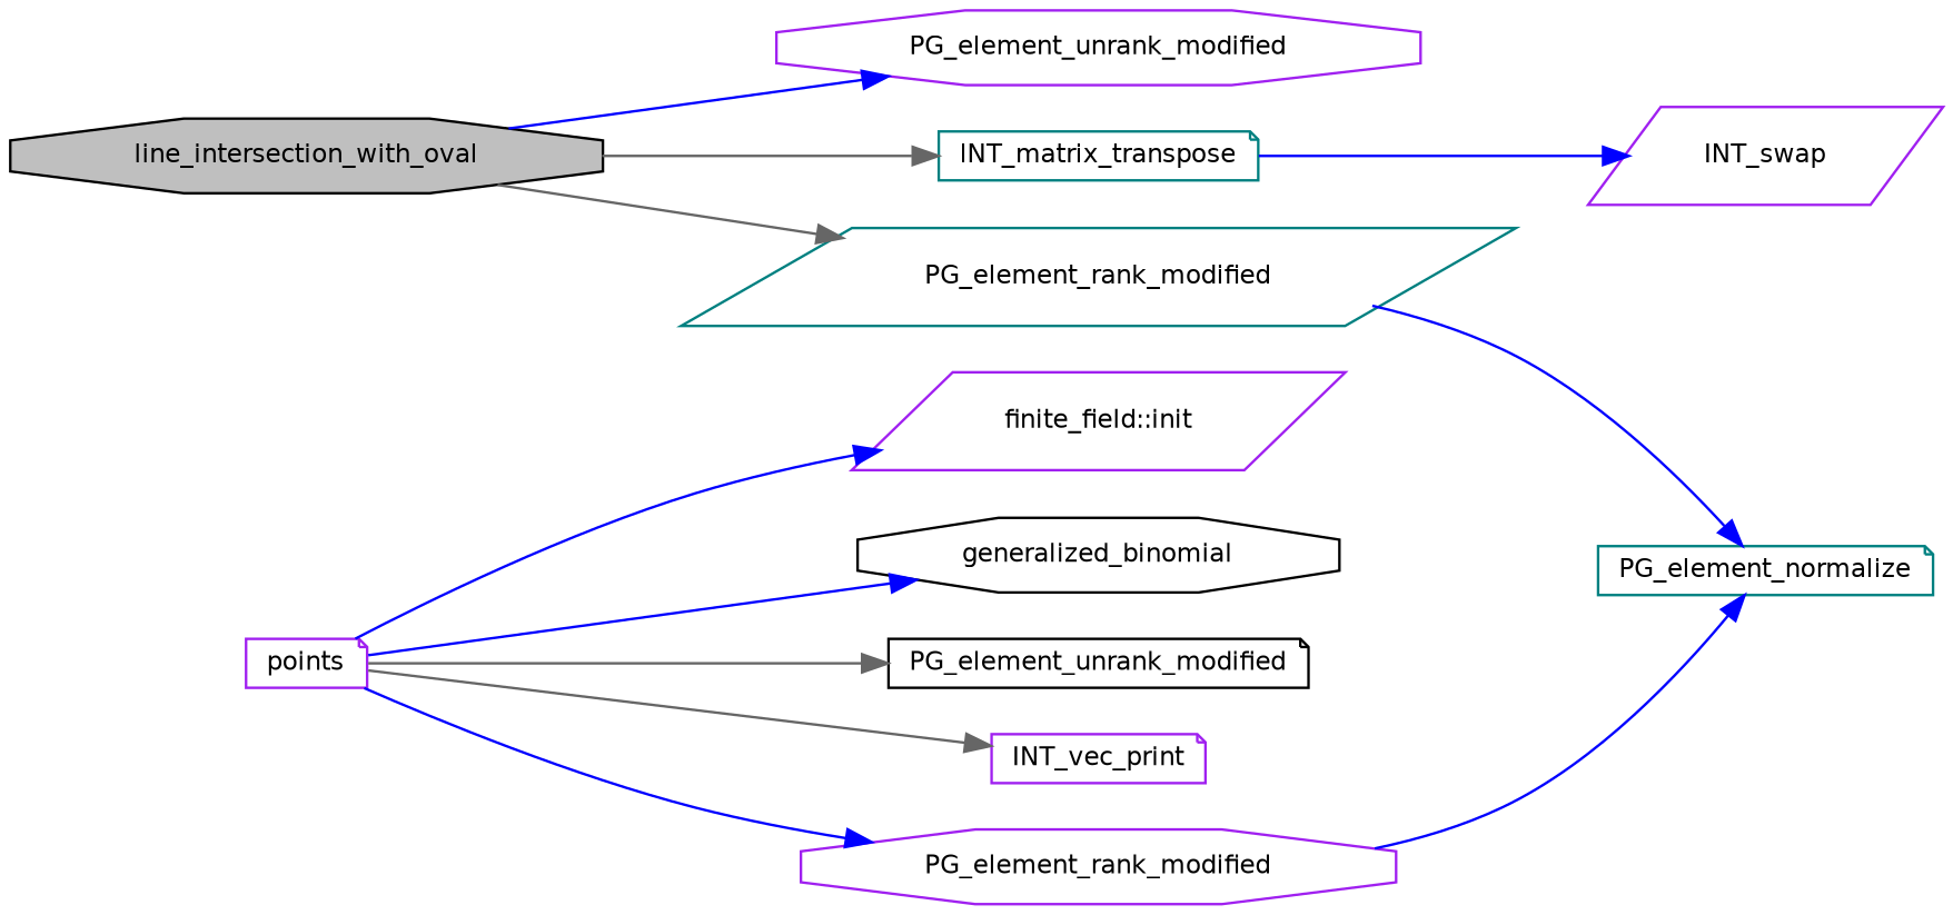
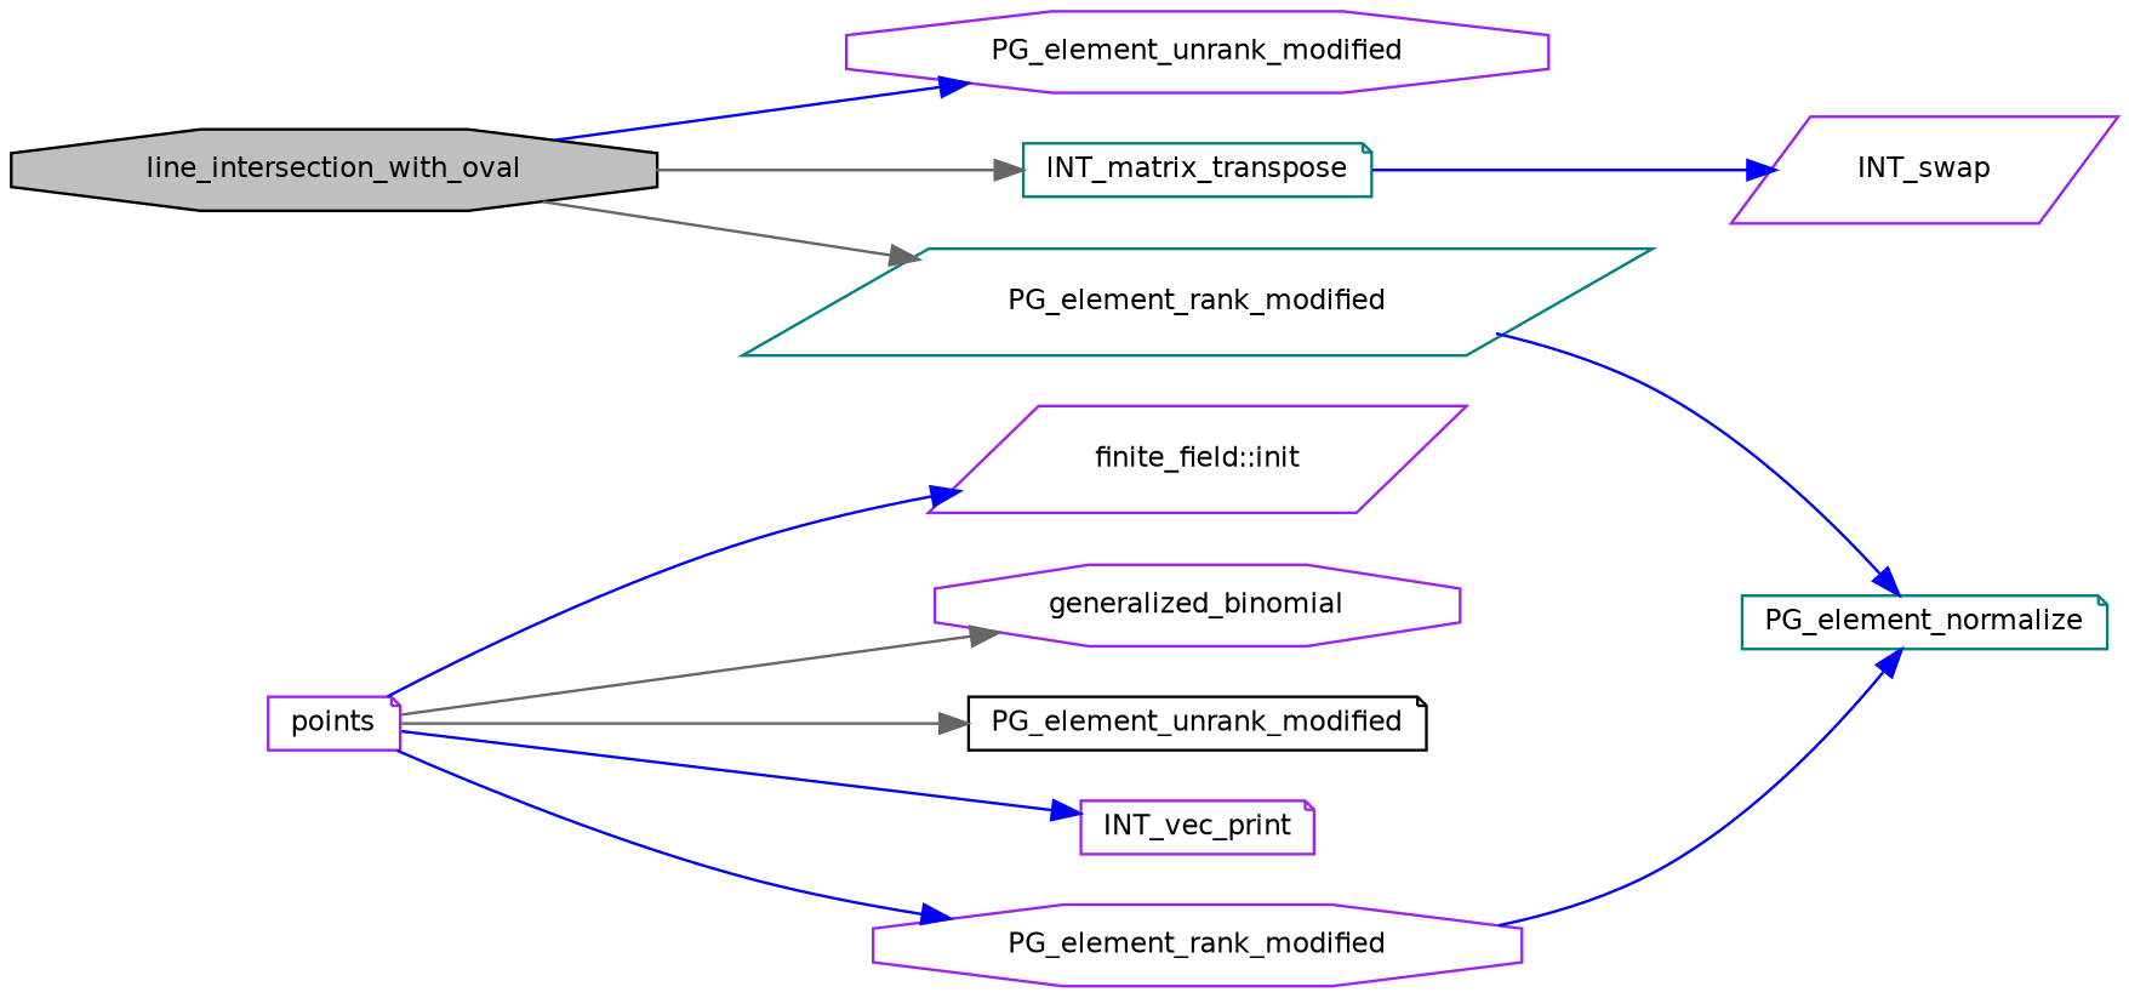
  digraph {
    rankdir=LR
    node [color=purple fillcolor=white fontname=Helvetica fontsize=10 shape=note style=filled]
    edge [color=blue fontname=Helvetica fontsize=10 labelfontname=Helvetica labelfontsize=10 style=solid]
    n1 [color=black fillcolor=grey75 fontcolor=black height=0.2 label=line_intersection_with_oval shape=octagon width=0.4]
    n2 [height=0.2 label=PG_element_unrank_modified shape=octagon width=0.4]
    n3 [color=teal height=0.2 label=INT_matrix_transpose width=0.4]
    n4 [color=teal height=0.2 label=PG_element_rank_modified shape=parallelogram width=0.4]
    n5 [height=0.2 label=points width=0.4]
    n6 [height=0.2 label="finite_field::init" shape=parallelogram width=0.4]
-   n7 [color=black height=0.2 label=generalized_binomial shape=octagon width=0.4]
+   n7 [height=0.2 label=generalized_binomial shape=octagon width=0.4]
    n8 [color=black height=0.2 label=PG_element_unrank_modified width=0.4]
    n9 [height=0.2 label=INT_vec_print width=0.4]
    n10 [height=0.2 label=PG_element_rank_modified shape=octagon width=0.4]
    n11 [height=0.2 label=INT_swap shape=parallelogram width=0.4]
    n12 [color=teal height=0.2 label=PG_element_normalize width=0.4]
    n1 -> n2
    n1 -> n3 [color=gray40]
    n1 -> n4 [color=gray40]
    n3 -> n11
    n4 -> n12
    n5 -> n6
-   n5 -> n7
+   n5 -> n7 [color=gray40]
    n5 -> n8 [color=gray40]
-   n5 -> n9 [color=gray40]
+   n5 -> n9
    n5 -> n10
    n10 -> n12
  }
